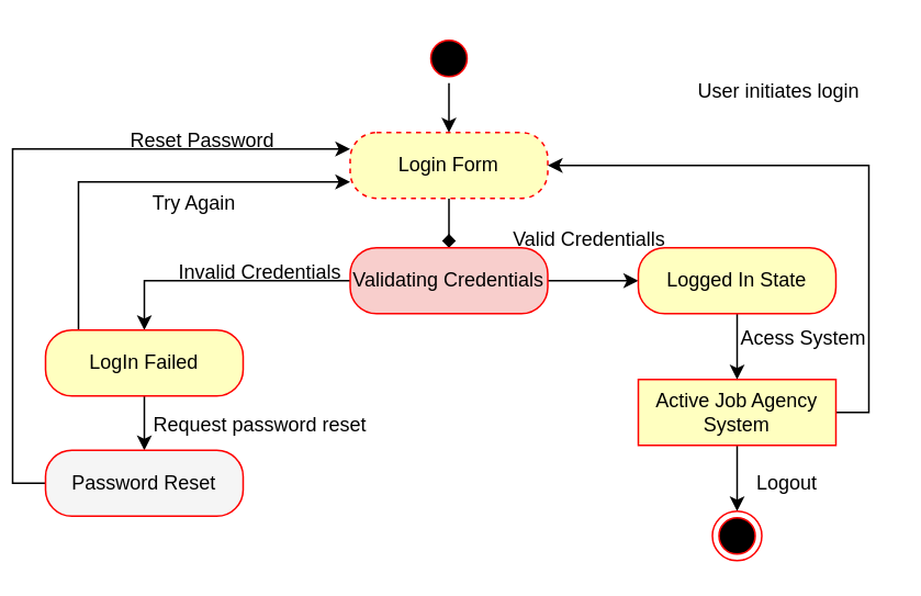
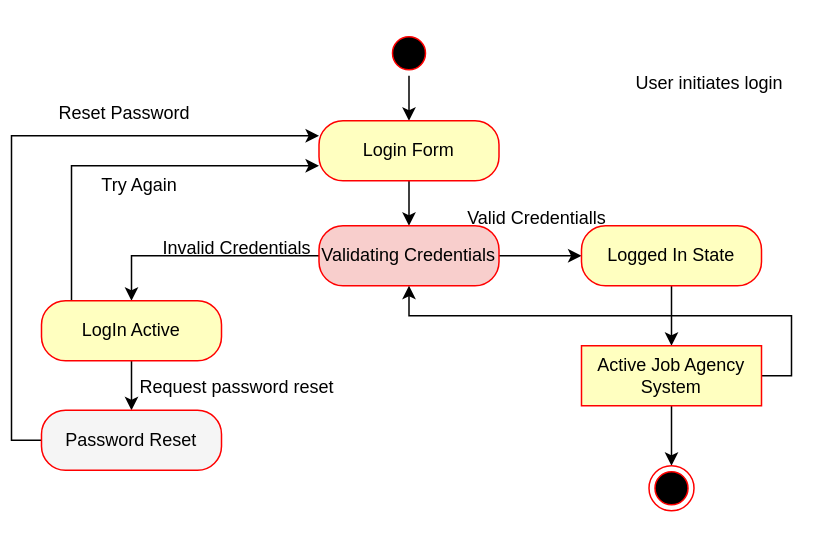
  <mxCell id="0" />
  <mxCell id="1" parent="0" />
  <mxCell id="2" style="edgeStyle=orthogonalEdgeStyle;rounded=0;orthogonalLoop=1;jettySize=auto;html=1;exitX=0.5;exitY=1;exitDx=0;exitDy=0;" parent="1" source="3" target="5" edge="1"><mxGeometry relative="1" as="geometry"><mxPoint x="265" y="80" as="targetPoint" /></mxGeometry></mxCell>
  <mxCell id="3" value="" style="ellipse;html=1;shape=startState;fillColor=#000000;strokeColor=#ff0000;" parent="1" vertex="1"><mxGeometry x="250" y="20" width="30" height="30" as="geometry" /></mxCell>
- <mxCell id="4" style="edgeStyle=orthogonalEdgeStyle;rounded=0;orthogonalLoop=1;jettySize=auto;html=1;exitX=0.5;exitY=1;exitDx=0;exitDy=0;endArrow=diamond;" parent="1" source="5" target="8" edge="1"><mxGeometry relative="1" as="geometry"><mxPoint x="265" y="160" as="targetPoint" /></mxGeometry></mxCell>
- <mxCell id="5" value="Login Form" style="rounded=1;whiteSpace=wrap;html=1;arcSize=40;fontColor=#000000;fillColor=#ffffc0;strokeColor=#ff0000;dashed=1;" parent="1" vertex="1"><mxGeometry x="205" y="80" width="120" height="40" as="geometry" /></mxCell>
+ <mxCell id="4" style="edgeStyle=orthogonalEdgeStyle;rounded=0;orthogonalLoop=1;jettySize=auto;html=1;exitX=0.5;exitY=1;exitDx=0;exitDy=0;" parent="1" source="5" target="8" edge="1"><mxGeometry relative="1" as="geometry"><mxPoint x="265" y="160" as="targetPoint" /></mxGeometry></mxCell>
+ <mxCell id="5" value="Login Form" style="rounded=1;whiteSpace=wrap;html=1;arcSize=40;fontColor=#000000;fillColor=#ffffc0;strokeColor=#ff0000;" parent="1" vertex="1"><mxGeometry x="205" y="80" width="120" height="40" as="geometry" /></mxCell>
  <mxCell id="6" style="edgeStyle=orthogonalEdgeStyle;rounded=0;orthogonalLoop=1;jettySize=auto;html=1;exitX=0;exitY=0.5;exitDx=0;exitDy=0;" parent="1" source="8" target="11" edge="1"><mxGeometry relative="1" as="geometry"><mxPoint x="130" y="190" as="targetPoint" /></mxGeometry></mxCell>
  <mxCell id="7" style="edgeStyle=orthogonalEdgeStyle;rounded=0;orthogonalLoop=1;jettySize=auto;html=1;exitX=1;exitY=0.5;exitDx=0;exitDy=0;entryX=0;entryY=0.5;entryDx=0;entryDy=0;" edge="1" parent="1" source="8" target="13"><mxGeometry relative="1" as="geometry" /></mxCell>
  <mxCell id="8" value="Validating Credentials" style="rounded=1;whiteSpace=wrap;html=1;arcSize=40;fontColor=#000000;fillColor=#f8cecc;strokeColor=#ff0000;" parent="1" vertex="1"><mxGeometry x="205" y="150" width="120" height="40" as="geometry" /></mxCell>
  <mxCell id="9" style="edgeStyle=orthogonalEdgeStyle;rounded=0;orthogonalLoop=1;jettySize=auto;html=1;exitX=0.5;exitY=1;exitDx=0;exitDy=0;" parent="1" source="11" target="15" edge="1"><mxGeometry relative="1" as="geometry"><mxPoint x="80" y="260" as="targetPoint" /></mxGeometry></mxCell>
  <mxCell id="10" style="edgeStyle=orthogonalEdgeStyle;rounded=0;orthogonalLoop=1;jettySize=auto;html=1;exitX=0.25;exitY=0;exitDx=0;exitDy=0;entryX=0;entryY=0.75;entryDx=0;entryDy=0;" parent="1" source="11" target="5" edge="1"><mxGeometry relative="1" as="geometry"><Array as="points"><mxPoint x="40" y="200" /><mxPoint x="40" y="110" /></Array></mxGeometry></mxCell>
- <mxCell id="11" value="LogIn Failed" style="rounded=1;whiteSpace=wrap;html=1;arcSize=40;fontColor=#000000;fillColor=#ffffc0;strokeColor=#ff0000;" parent="1" vertex="1"><mxGeometry x="20" y="200" width="120" height="40" as="geometry" /></mxCell>
+ <mxCell id="11" value="LogIn Active" style="rounded=1;whiteSpace=wrap;html=1;arcSize=40;fontColor=#000000;fillColor=#ffffc0;strokeColor=#ff0000;" parent="1" vertex="1"><mxGeometry x="20" y="200" width="120" height="40" as="geometry" /></mxCell>
  <mxCell id="12" style="edgeStyle=orthogonalEdgeStyle;rounded=0;orthogonalLoop=1;jettySize=auto;html=1;exitX=0.5;exitY=1;exitDx=0;exitDy=0;" edge="1" parent="1" source="13" target="18"><mxGeometry relative="1" as="geometry"><mxPoint x="440" y="210" as="targetPoint" /></mxGeometry></mxCell>
  <mxCell id="13" value="Logged In State" style="rounded=1;whiteSpace=wrap;html=1;arcSize=40;fontColor=#000000;fillColor=#ffffc0;strokeColor=#ff0000;" parent="1" vertex="1"><mxGeometry x="380" y="150" width="120" height="40" as="geometry" /></mxCell>
  <mxCell id="14" style="edgeStyle=orthogonalEdgeStyle;rounded=0;orthogonalLoop=1;jettySize=auto;html=1;exitX=0;exitY=0.5;exitDx=0;exitDy=0;entryX=0;entryY=0.25;entryDx=0;entryDy=0;" edge="1" parent="1" source="15" target="5"><mxGeometry relative="1" as="geometry" /></mxCell>
  <mxCell id="15" value="Password Reset" style="rounded=1;whiteSpace=wrap;html=1;arcSize=40;fontColor=#000000;fillColor=#f5f5f5;strokeColor=#ff0000;" parent="1" vertex="1"><mxGeometry x="20" y="273" width="120" height="40" as="geometry" /></mxCell>
  <mxCell id="16" style="edgeStyle=orthogonalEdgeStyle;rounded=0;orthogonalLoop=1;jettySize=auto;html=1;exitX=0.5;exitY=1;exitDx=0;exitDy=0;" edge="1" parent="1" source="18" target="19"><mxGeometry relative="1" as="geometry"><mxPoint x="440" y="300" as="targetPoint" /></mxGeometry></mxCell>
- <mxCell id="17" style="edgeStyle=orthogonalEdgeStyle;rounded=0;orthogonalLoop=1;jettySize=auto;html=1;exitX=1;exitY=0.5;exitDx=0;exitDy=0;entryX=1;entryY=0.5;entryDx=0;entryDy=0;" edge="1" parent="1" source="18" target="5"><mxGeometry relative="1" as="geometry" /></mxCell>
+ <mxCell id="17" style="edgeStyle=orthogonalEdgeStyle;rounded=0;orthogonalLoop=1;jettySize=auto;html=1;exitX=1;exitY=0.5;exitDx=0;exitDy=0;" edge="1" parent="1" source="18" target="8"><mxGeometry relative="1" as="geometry" /></mxCell>
  <mxCell id="18" value="Active Job Agency System" style="whiteSpace=wrap;html=1;arcSize=40;fontColor=#000000;fillColor=#ffffc0;strokeColor=#ff0000;rounded=0;" vertex="1" parent="1"><mxGeometry x="380" y="230" width="120" height="40" as="geometry" /></mxCell>
  <mxCell id="19" value="" style="ellipse;html=1;shape=endState;fillColor=#000000;strokeColor=#ff0000;" vertex="1" parent="1"><mxGeometry x="425" y="310" width="30" height="30" as="geometry" /></mxCell>
- <mxCell id="20" value="Reset Password" style="text;html=1;align=center;verticalAlign=middle;resizable=0;points=[];autosize=1;strokeColor=none;fillColor=none;" vertex="1" parent="1"><mxGeometry x="60" y="70" width="110" height="30" as="geometry" /></mxCell>
- <mxCell id="21" value="Try Again" style="text;html=1;align=center;verticalAlign=middle;resizable=0;points=[];autosize=1;strokeColor=none;fillColor=none;" vertex="1" parent="1"><mxGeometry x="75" y="108" width="70" height="30" as="geometry" /></mxCell>
+ <mxCell id="20" value="Reset Password" style="text;html=1;align=center;verticalAlign=middle;resizable=0;points=[];autosize=1;strokeColor=none;fillColor=none;" vertex="1" parent="1"><mxGeometry x="20" y="60" width="110" height="30" as="geometry" /></mxCell>
+ <mxCell id="21" value="Try Again" style="text;html=1;align=center;verticalAlign=middle;resizable=0;points=[];autosize=1;strokeColor=none;fillColor=none;" vertex="1" parent="1"><mxGeometry x="50" y="108" width="70" height="30" as="geometry" /></mxCell>
  <mxCell id="22" value="Invalid Credentials" style="text;html=1;align=center;verticalAlign=middle;resizable=0;points=[];autosize=1;strokeColor=none;fillColor=none;" vertex="1" parent="1"><mxGeometry x="90" y="150" width="120" height="30" as="geometry" /></mxCell>
  <mxCell id="23" value="Valid Credentialls" style="text;html=1;align=center;verticalAlign=middle;resizable=0;points=[];autosize=1;strokeColor=none;fillColor=none;" vertex="1" parent="1"><mxGeometry x="290" y="130" width="120" height="30" as="geometry" /></mxCell>
- <mxCell id="24" value="Acess System" style="text;html=1;align=center;verticalAlign=middle;resizable=0;points=[];autosize=1;strokeColor=none;fillColor=none;" vertex="1" parent="1"><mxGeometry x="430" y="190" width="100" height="30" as="geometry" /></mxCell>
- <mxCell id="25" value="Logout" style="text;html=1;align=center;verticalAlign=middle;resizable=0;points=[];autosize=1;strokeColor=none;fillColor=none;" vertex="1" parent="1"><mxGeometry x="440" y="278" width="60" height="30" as="geometry" /></mxCell>
  <mxCell id="26" value="Request password reset" style="text;html=1;align=center;verticalAlign=middle;resizable=0;points=[];autosize=1;strokeColor=none;fillColor=none;" vertex="1" parent="1"><mxGeometry x="75" y="243" width="150" height="30" as="geometry" /></mxCell>
  <mxCell id="27" value="User initiates login" style="text;html=1;align=center;verticalAlign=middle;resizable=0;points=[];autosize=1;strokeColor=none;fillColor=none;" vertex="1" parent="1"><mxGeometry x="405" y="40" width="120" height="30" as="geometry" /></mxCell>
